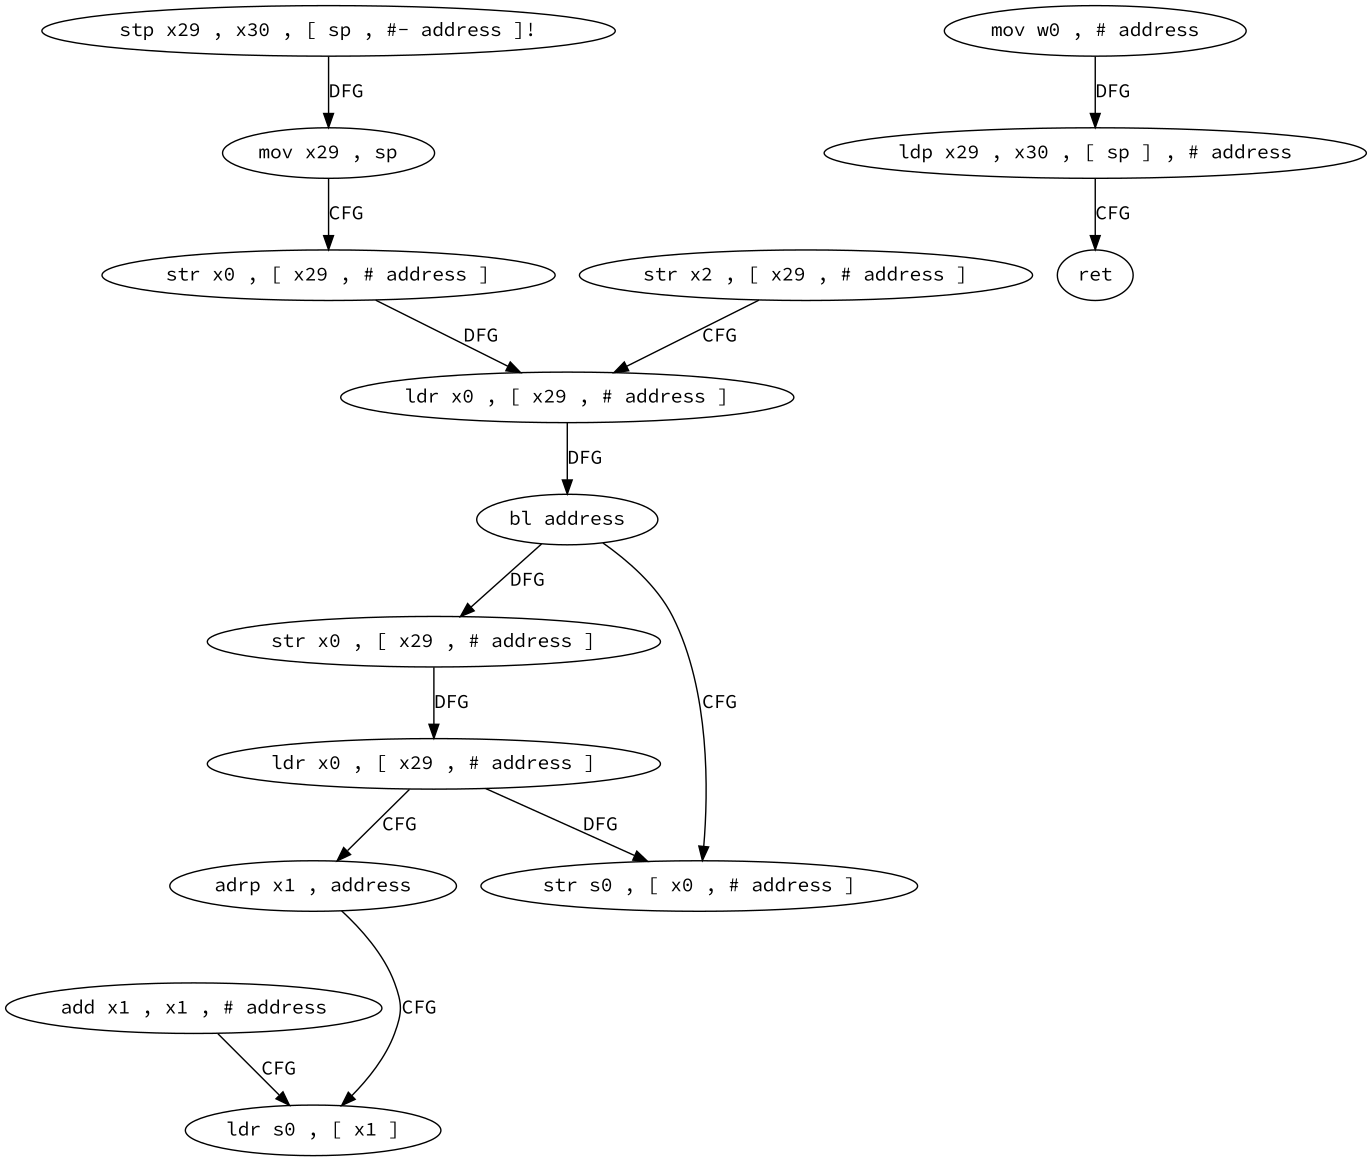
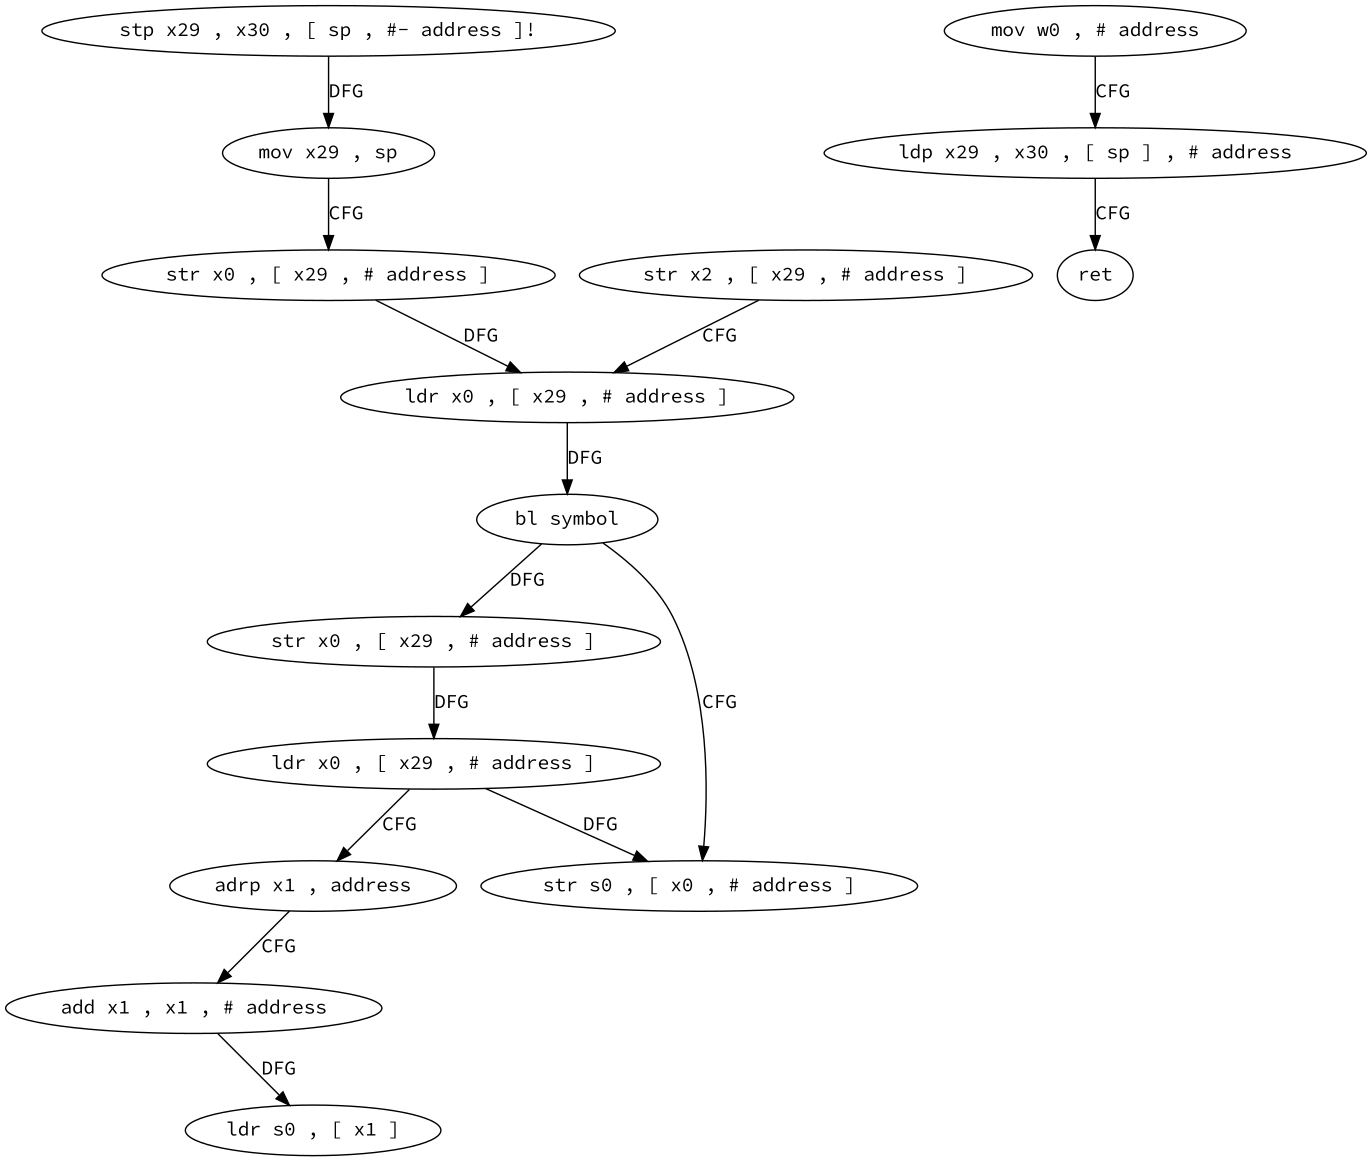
  digraph {
    fontname="Source Code Pro"
    node [fontname="Source Code Pro"]
    edge [fontname="Source Code Pro"]
    n1 [label="stp x29 , x30 , [ sp , #- address ]!"]
    n2 [label="mov x29 , sp"]
    n3 [label="str x0 , [ x29 , # address ]"]
    n4 [label="ldr x0 , [ x29 , # address ]"]
-   n5 [label="bl address"]
+   n5 [label="bl symbol"]
    n6 [label="str x2 , [ x29 , # address ]"]
    n7 [label="str x0 , [ x29 , # address ]"]
    n8 [label="str s0 , [ x0 , # address ]"]
    n9 [label="ldr x0 , [ x29 , # address ]"]
    n10 [label="adrp x1 , address"]
    n11 [label="add x1 , x1 , # address"]
    n12 [label="ldr s0 , [ x1 ]"]
    n13 [label="mov w0 , # address"]
    n14 [label="ldp x29 , x30 , [ sp ] , # address"]
    n15 [label=ret]
    n1 -> n2 [label=DFG]
    n2 -> n3 [label=CFG]
    n3 -> n4 [label=DFG]
    n4 -> n5 [label=DFG]
    n5 -> n7 [label=DFG]
    n5 -> n8 [label=CFG]
    n6 -> n4 [label=CFG]
    n7 -> n9 [label=DFG]
    n9 -> n8 [label=DFG]
    n9 -> n10 [label=CFG]
-   n10 -> n12 [label=CFG]
-   n11 -> n12 [label=CFG]
-   n13 -> n14 [label=DFG]
+   n10 -> n11 [label=CFG]
+   n11 -> n12 [label=DFG]
+   n13 -> n14 [label=CFG]
    n14 -> n15 [label=CFG]
  }
